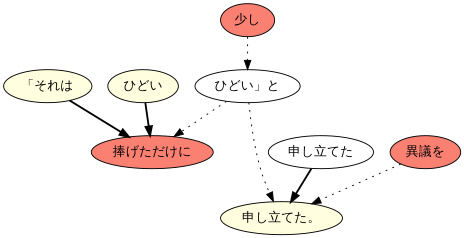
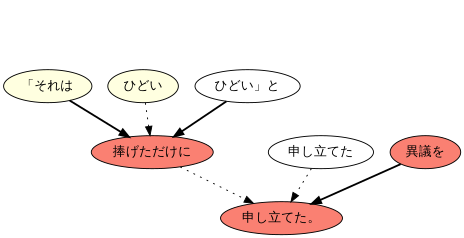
  digraph {
    node [fillcolor=salmon style=filled]
    edge [style=dotted]
    n1 [fillcolor=lightyellow label="「それは"]
    n2 [label="捧げただけに"]
    n3 [fillcolor=white label="ひどい」と"]
-   n4 [label="少し"]
-   n5 [fillcolor=lightyellow label="申し立てた。"]
+   n5 [label="申し立てた。"]
    n6 [fillcolor=lightyellow label="ひどい"]
    n7 [fillcolor=white label="申し立てた"]
    n8 [label="異議を"]
    n1 -> n2 [style=bold]
-   n3 -> n5
-   n3 -> n2
-   n4 -> n3
-   n6 -> n2 [style=bold]
-   n7 -> n5 [style=bold]
-   n8 -> n5
+   n2 -> n5
+   n3 -> n2 [style=bold]
+   n6 -> n2
+   n7 -> n5
+   n8 -> n5 [style=bold]
  }
